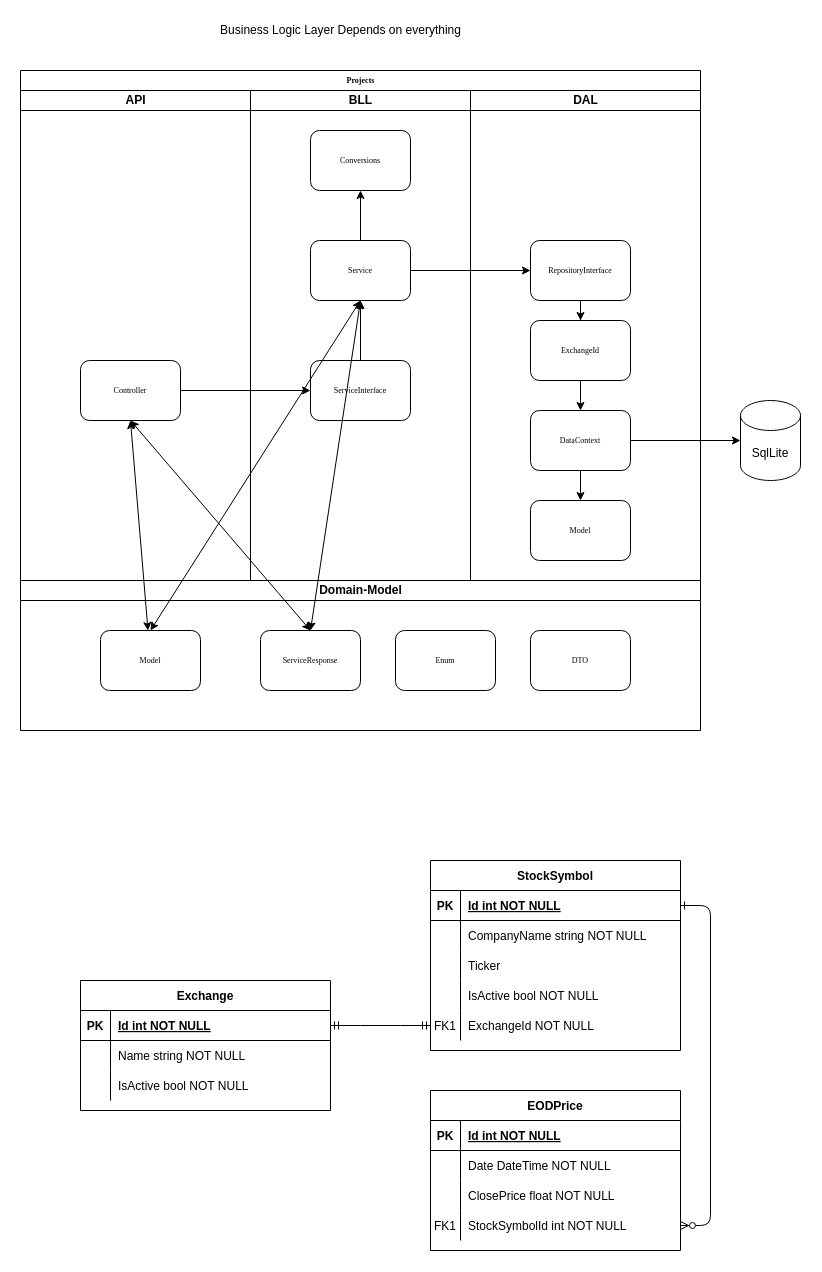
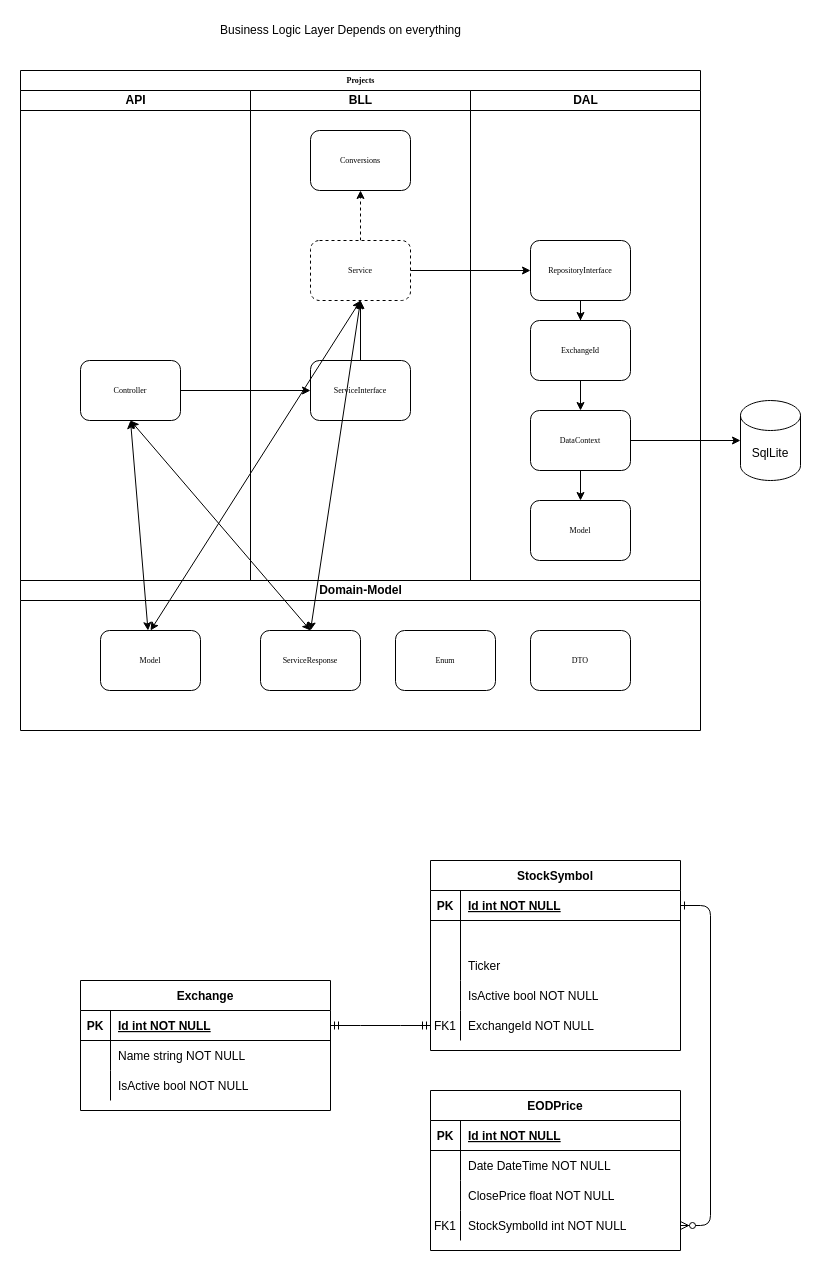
  <mxCell id="0" />
  <mxCell id="1" parent="0" />
  <mxCell id="2" value="" style="edgeStyle=entityRelationEdgeStyle;endArrow=ERzeroToMany;startArrow=ERone;endFill=1;startFill=0;" parent="1" source="4" target="29" edge="1"><mxGeometry width="100" height="100" relative="1" as="geometry"><mxPoint x="370" y="920" as="sourcePoint" /><mxPoint x="430" y="945" as="targetPoint" /></mxGeometry></mxCell>
  <mxCell id="3" value="StockSymbol" style="shape=table;startSize=30;container=1;collapsible=1;childLayout=tableLayout;fixedRows=1;rowLines=0;fontStyle=1;align=center;resizeLast=1;" parent="1" vertex="1"><mxGeometry x="430" y="860" width="250" height="190" as="geometry" /></mxCell>
  <mxCell id="4" value="" style="shape=partialRectangle;collapsible=0;dropTarget=0;pointerEvents=0;fillColor=none;points=[[0,0.5],[1,0.5]];portConstraint=eastwest;top=0;left=0;right=0;bottom=1;" parent="3" vertex="1"><mxGeometry y="30" width="250" height="30" as="geometry" /></mxCell>
  <mxCell id="5" value="PK" style="shape=partialRectangle;overflow=hidden;connectable=0;fillColor=none;top=0;left=0;bottom=0;right=0;fontStyle=1;" parent="4" vertex="1"><mxGeometry width="30" height="30" as="geometry"><mxRectangle width="30" height="30" as="alternateBounds" /></mxGeometry></mxCell>
  <mxCell id="6" value="Id int NOT NULL" style="shape=partialRectangle;overflow=hidden;connectable=0;fillColor=none;top=0;left=0;bottom=0;right=0;align=left;spacingLeft=6;fontStyle=5;" parent="4" vertex="1"><mxGeometry x="30" width="220" height="30" as="geometry"><mxRectangle width="220" height="30" as="alternateBounds" /></mxGeometry></mxCell>
  <mxCell id="7" value="" style="shape=partialRectangle;collapsible=0;dropTarget=0;pointerEvents=0;fillColor=none;points=[[0,0.5],[1,0.5]];portConstraint=eastwest;top=0;left=0;right=0;bottom=0;" parent="3" vertex="1"><mxGeometry y="60" width="250" height="30" as="geometry" /></mxCell>
  <mxCell id="8" value="" style="shape=partialRectangle;overflow=hidden;connectable=0;fillColor=none;top=0;left=0;bottom=0;right=0;" parent="7" vertex="1"><mxGeometry width="30" height="30" as="geometry"><mxRectangle width="30" height="30" as="alternateBounds" /></mxGeometry></mxCell>
- <mxCell id="9" value="CompanyName string NOT NULL" style="shape=partialRectangle;overflow=hidden;connectable=0;fillColor=none;top=0;left=0;bottom=0;right=0;align=left;spacingLeft=6;" parent="7" vertex="1"><mxGeometry x="30" width="220" height="30" as="geometry"><mxRectangle width="220" height="30" as="alternateBounds" /></mxGeometry></mxCell>
  <mxCell id="10" value="" style="shape=partialRectangle;collapsible=0;dropTarget=0;pointerEvents=0;fillColor=none;points=[[0,0.5],[1,0.5]];portConstraint=eastwest;top=0;left=0;right=0;bottom=0;" parent="3" vertex="1"><mxGeometry y="90" width="250" height="30" as="geometry" /></mxCell>
  <mxCell id="11" value="" style="shape=partialRectangle;overflow=hidden;connectable=0;fillColor=none;top=0;left=0;bottom=0;right=0;" parent="10" vertex="1"><mxGeometry width="30" height="30" as="geometry"><mxRectangle width="30" height="30" as="alternateBounds" /></mxGeometry></mxCell>
  <mxCell id="12" value="Ticker" style="shape=partialRectangle;overflow=hidden;connectable=0;fillColor=none;top=0;left=0;bottom=0;right=0;align=left;spacingLeft=6;" parent="10" vertex="1"><mxGeometry x="30" width="220" height="30" as="geometry"><mxRectangle width="220" height="30" as="alternateBounds" /></mxGeometry></mxCell>
  <mxCell id="13" value="" style="shape=partialRectangle;collapsible=0;dropTarget=0;pointerEvents=0;fillColor=none;points=[[0,0.5],[1,0.5]];portConstraint=eastwest;top=0;left=0;right=0;bottom=0;" parent="3" vertex="1"><mxGeometry y="120" width="250" height="30" as="geometry" /></mxCell>
  <mxCell id="14" value="" style="shape=partialRectangle;overflow=hidden;connectable=0;fillColor=none;top=0;left=0;bottom=0;right=0;" parent="13" vertex="1"><mxGeometry width="30" height="30" as="geometry"><mxRectangle width="30" height="30" as="alternateBounds" /></mxGeometry></mxCell>
  <mxCell id="15" value="IsActive bool NOT NULL" style="shape=partialRectangle;overflow=hidden;connectable=0;fillColor=none;top=0;left=0;bottom=0;right=0;align=left;spacingLeft=6;" parent="13" vertex="1"><mxGeometry x="30" width="220" height="30" as="geometry"><mxRectangle width="220" height="30" as="alternateBounds" /></mxGeometry></mxCell>
  <mxCell id="16" value="" style="shape=partialRectangle;collapsible=0;dropTarget=0;pointerEvents=0;fillColor=none;points=[[0,0.5],[1,0.5]];portConstraint=eastwest;top=0;left=0;right=0;bottom=0;" parent="3" vertex="1"><mxGeometry y="150" width="250" height="30" as="geometry" /></mxCell>
  <mxCell id="17" value="FK1" style="shape=partialRectangle;overflow=hidden;connectable=0;fillColor=none;top=0;left=0;bottom=0;right=0;" parent="16" vertex="1"><mxGeometry width="30" height="30" as="geometry"><mxRectangle width="30" height="30" as="alternateBounds" /></mxGeometry></mxCell>
  <mxCell id="18" value="ExchangeId NOT NULL" style="shape=partialRectangle;overflow=hidden;connectable=0;fillColor=none;top=0;left=0;bottom=0;right=0;align=left;spacingLeft=6;" parent="16" vertex="1"><mxGeometry x="30" width="220" height="30" as="geometry"><mxRectangle width="220" height="30" as="alternateBounds" /></mxGeometry></mxCell>
  <mxCell id="19" value="EODPrice" style="shape=table;startSize=30;container=1;collapsible=1;childLayout=tableLayout;fixedRows=1;rowLines=0;fontStyle=1;align=center;resizeLast=1;" parent="1" vertex="1"><mxGeometry x="430" y="1090" width="250" height="160" as="geometry" /></mxCell>
  <mxCell id="20" value="" style="shape=partialRectangle;collapsible=0;dropTarget=0;pointerEvents=0;fillColor=none;points=[[0,0.5],[1,0.5]];portConstraint=eastwest;top=0;left=0;right=0;bottom=1;" parent="19" vertex="1"><mxGeometry y="30" width="250" height="30" as="geometry" /></mxCell>
  <mxCell id="21" value="PK" style="shape=partialRectangle;overflow=hidden;connectable=0;fillColor=none;top=0;left=0;bottom=0;right=0;fontStyle=1;" parent="20" vertex="1"><mxGeometry width="30" height="30" as="geometry"><mxRectangle width="30" height="30" as="alternateBounds" /></mxGeometry></mxCell>
  <mxCell id="22" value="Id int NOT NULL " style="shape=partialRectangle;overflow=hidden;connectable=0;fillColor=none;top=0;left=0;bottom=0;right=0;align=left;spacingLeft=6;fontStyle=5;" parent="20" vertex="1"><mxGeometry x="30" width="220" height="30" as="geometry"><mxRectangle width="220" height="30" as="alternateBounds" /></mxGeometry></mxCell>
  <mxCell id="23" value="" style="shape=partialRectangle;collapsible=0;dropTarget=0;pointerEvents=0;fillColor=none;points=[[0,0.5],[1,0.5]];portConstraint=eastwest;top=0;left=0;right=0;bottom=0;" parent="19" vertex="1"><mxGeometry y="60" width="250" height="30" as="geometry" /></mxCell>
  <mxCell id="24" value="" style="shape=partialRectangle;overflow=hidden;connectable=0;fillColor=none;top=0;left=0;bottom=0;right=0;" parent="23" vertex="1"><mxGeometry width="30" height="30" as="geometry"><mxRectangle width="30" height="30" as="alternateBounds" /></mxGeometry></mxCell>
  <mxCell id="25" value="Date DateTime NOT NULL" style="shape=partialRectangle;overflow=hidden;connectable=0;fillColor=none;top=0;left=0;bottom=0;right=0;align=left;spacingLeft=6;" parent="23" vertex="1"><mxGeometry x="30" width="220" height="30" as="geometry"><mxRectangle width="220" height="30" as="alternateBounds" /></mxGeometry></mxCell>
  <mxCell id="26" value="" style="shape=partialRectangle;collapsible=0;dropTarget=0;pointerEvents=0;fillColor=none;points=[[0,0.5],[1,0.5]];portConstraint=eastwest;top=0;left=0;right=0;bottom=0;" parent="19" vertex="1"><mxGeometry y="90" width="250" height="30" as="geometry" /></mxCell>
  <mxCell id="27" value="" style="shape=partialRectangle;overflow=hidden;connectable=0;fillColor=none;top=0;left=0;bottom=0;right=0;" parent="26" vertex="1"><mxGeometry width="30" height="30" as="geometry"><mxRectangle width="30" height="30" as="alternateBounds" /></mxGeometry></mxCell>
  <mxCell id="28" value="ClosePrice float NOT NULL" style="shape=partialRectangle;overflow=hidden;connectable=0;fillColor=none;top=0;left=0;bottom=0;right=0;align=left;spacingLeft=6;" parent="26" vertex="1"><mxGeometry x="30" width="220" height="30" as="geometry"><mxRectangle width="220" height="30" as="alternateBounds" /></mxGeometry></mxCell>
  <mxCell id="29" value="" style="shape=partialRectangle;collapsible=0;dropTarget=0;pointerEvents=0;fillColor=none;points=[[0,0.5],[1,0.5]];portConstraint=eastwest;top=0;left=0;right=0;bottom=0;" parent="19" vertex="1"><mxGeometry y="120" width="250" height="30" as="geometry" /></mxCell>
  <mxCell id="30" value="FK1" style="shape=partialRectangle;overflow=hidden;connectable=0;fillColor=none;top=0;left=0;bottom=0;right=0;" parent="29" vertex="1"><mxGeometry width="30" height="30" as="geometry"><mxRectangle width="30" height="30" as="alternateBounds" /></mxGeometry></mxCell>
  <mxCell id="31" value="StockSymbolId int NOT NULL" style="shape=partialRectangle;overflow=hidden;connectable=0;fillColor=none;top=0;left=0;bottom=0;right=0;align=left;spacingLeft=6;" parent="29" vertex="1"><mxGeometry x="30" width="220" height="30" as="geometry"><mxRectangle width="220" height="30" as="alternateBounds" /></mxGeometry></mxCell>
  <mxCell id="32" value="Exchange" style="shape=table;startSize=30;container=1;collapsible=1;childLayout=tableLayout;fixedRows=1;rowLines=0;fontStyle=1;align=center;resizeLast=1;" parent="1" vertex="1"><mxGeometry x="80" y="980" width="250" height="130" as="geometry" /></mxCell>
  <mxCell id="33" value="" style="shape=partialRectangle;collapsible=0;dropTarget=0;pointerEvents=0;fillColor=none;points=[[0,0.5],[1,0.5]];portConstraint=eastwest;top=0;left=0;right=0;bottom=1;" parent="32" vertex="1"><mxGeometry y="30" width="250" height="30" as="geometry" /></mxCell>
  <mxCell id="34" value="PK" style="shape=partialRectangle;overflow=hidden;connectable=0;fillColor=none;top=0;left=0;bottom=0;right=0;fontStyle=1;" parent="33" vertex="1"><mxGeometry width="30" height="30" as="geometry"><mxRectangle width="30" height="30" as="alternateBounds" /></mxGeometry></mxCell>
  <mxCell id="35" value="Id int NOT NULL" style="shape=partialRectangle;overflow=hidden;connectable=0;fillColor=none;top=0;left=0;bottom=0;right=0;align=left;spacingLeft=6;fontStyle=5;" parent="33" vertex="1"><mxGeometry x="30" width="220" height="30" as="geometry"><mxRectangle width="220" height="30" as="alternateBounds" /></mxGeometry></mxCell>
  <mxCell id="36" value="" style="shape=partialRectangle;collapsible=0;dropTarget=0;pointerEvents=0;fillColor=none;points=[[0,0.5],[1,0.5]];portConstraint=eastwest;top=0;left=0;right=0;bottom=0;" parent="32" vertex="1"><mxGeometry y="60" width="250" height="30" as="geometry" /></mxCell>
  <mxCell id="37" value="" style="shape=partialRectangle;overflow=hidden;connectable=0;fillColor=none;top=0;left=0;bottom=0;right=0;" parent="36" vertex="1"><mxGeometry width="30" height="30" as="geometry"><mxRectangle width="30" height="30" as="alternateBounds" /></mxGeometry></mxCell>
  <mxCell id="38" value="Name string NOT NULL" style="shape=partialRectangle;overflow=hidden;connectable=0;fillColor=none;top=0;left=0;bottom=0;right=0;align=left;spacingLeft=6;" parent="36" vertex="1"><mxGeometry x="30" width="220" height="30" as="geometry"><mxRectangle width="220" height="30" as="alternateBounds" /></mxGeometry></mxCell>
  <mxCell id="39" value="" style="shape=partialRectangle;collapsible=0;dropTarget=0;pointerEvents=0;fillColor=none;points=[[0,0.5],[1,0.5]];portConstraint=eastwest;top=0;left=0;right=0;bottom=0;" parent="32" vertex="1"><mxGeometry y="90" width="250" height="30" as="geometry" /></mxCell>
  <mxCell id="40" value="" style="shape=partialRectangle;overflow=hidden;connectable=0;fillColor=none;top=0;left=0;bottom=0;right=0;" parent="39" vertex="1"><mxGeometry width="30" height="30" as="geometry"><mxRectangle width="30" height="30" as="alternateBounds" /></mxGeometry></mxCell>
  <mxCell id="41" value="IsActive bool NOT NULL" style="shape=partialRectangle;overflow=hidden;connectable=0;fillColor=none;top=0;left=0;bottom=0;right=0;align=left;spacingLeft=6;" parent="39" vertex="1"><mxGeometry x="30" width="220" height="30" as="geometry"><mxRectangle width="220" height="30" as="alternateBounds" /></mxGeometry></mxCell>
  <mxCell id="42" value="" style="edgeStyle=entityRelationEdgeStyle;fontSize=12;html=1;endArrow=ERmandOne;startArrow=ERmandOne;rounded=0;exitX=1;exitY=0.5;exitDx=0;exitDy=0;entryX=0;entryY=0.5;entryDx=0;entryDy=0;" parent="1" source="33" target="16" edge="1"><mxGeometry width="100" height="100" relative="1" as="geometry"><mxPoint x="370" y="1070" as="sourcePoint" /><mxPoint x="470" y="970" as="targetPoint" /></mxGeometry></mxCell>
  <mxCell id="43" value="" style="edgeStyle=orthogonalEdgeStyle;rounded=0;orthogonalLoop=1;jettySize=auto;html=1;" parent="1" edge="1"><mxGeometry relative="1" as="geometry"><mxPoint x="630" y="440" as="sourcePoint" /></mxGeometry></mxCell>
  <mxCell id="44" value="Projects" style="swimlane;html=1;childLayout=stackLayout;startSize=20;rounded=0;shadow=0;labelBackgroundColor=none;strokeWidth=1;fontFamily=Verdana;fontSize=8;align=center;" vertex="1" parent="1"><mxGeometry x="20" y="70" width="680" height="510" as="geometry" /></mxCell>
  <mxCell id="45" style="edgeStyle=orthogonalEdgeStyle;rounded=1;html=1;labelBackgroundColor=none;startArrow=none;startFill=0;startSize=5;endArrow=classicThin;endFill=1;endSize=5;jettySize=auto;orthogonalLoop=1;strokeWidth=1;fontFamily=Verdana;fontSize=8" edge="1" parent="44"><mxGeometry relative="1" as="geometry"><Array as="points"><mxPoint x="80" y="650" /><mxPoint x="490" y="650" /><mxPoint x="490" y="610" /></Array><mxPoint x="510" y="610" as="targetPoint" /></mxGeometry></mxCell>
  <mxCell id="46" style="edgeStyle=orthogonalEdgeStyle;rounded=1;html=1;labelBackgroundColor=none;startArrow=none;startFill=0;startSize=5;endArrow=classicThin;endFill=1;endSize=5;jettySize=auto;orthogonalLoop=1;strokeWidth=1;fontFamily=Verdana;fontSize=8" edge="1" parent="44"><mxGeometry relative="1" as="geometry"><mxPoint x="510" y="610" as="targetPoint" /></mxGeometry></mxCell>
  <mxCell id="47" value="API" style="swimlane;html=1;startSize=20;" vertex="1" parent="44"><mxGeometry y="20" width="230" height="490" as="geometry" /></mxCell>
  <mxCell id="48" value="Controller" style="rounded=1;whiteSpace=wrap;html=1;shadow=0;labelBackgroundColor=none;strokeWidth=1;fontFamily=Verdana;fontSize=8;align=center;" vertex="1" parent="47"><mxGeometry x="60" y="270" width="100" height="60" as="geometry" /></mxCell>
  <mxCell id="49" value="BLL" style="swimlane;html=1;startSize=20;" vertex="1" parent="44"><mxGeometry x="230" y="20" width="220" height="490" as="geometry" /></mxCell>
  <mxCell id="50" value="" style="edgeStyle=orthogonalEdgeStyle;rounded=0;orthogonalLoop=1;jettySize=auto;html=1;" edge="1" parent="49" source="51" target="53"><mxGeometry relative="1" as="geometry" /></mxCell>
  <mxCell id="51" value="ServiceInterface" style="rounded=1;whiteSpace=wrap;html=1;shadow=0;labelBackgroundColor=none;strokeWidth=1;fontFamily=Verdana;fontSize=8;align=center;" vertex="1" parent="49"><mxGeometry x="60" y="270" width="100" height="60" as="geometry" /></mxCell>
- <mxCell id="52" value="" style="edgeStyle=orthogonalEdgeStyle;rounded=0;orthogonalLoop=1;jettySize=auto;html=1;" edge="1" parent="49" source="53" target="54"><mxGeometry relative="1" as="geometry" /></mxCell>
- <mxCell id="53" value="&lt;span style=&quot;&quot;&gt;Service&lt;/span&gt;" style="rounded=1;whiteSpace=wrap;html=1;shadow=0;labelBackgroundColor=none;strokeWidth=1;fontFamily=Verdana;fontSize=8;align=center;" vertex="1" parent="49"><mxGeometry x="60" y="150" width="100" height="60" as="geometry" /></mxCell>
+ <mxCell id="52" value="" style="edgeStyle=orthogonalEdgeStyle;rounded=0;orthogonalLoop=1;jettySize=auto;html=1;dashed=1;" edge="1" parent="49" source="53" target="54"><mxGeometry relative="1" as="geometry" /></mxCell>
+ <mxCell id="53" value="&lt;span style=&quot;&quot;&gt;Service&lt;/span&gt;" style="rounded=1;whiteSpace=wrap;html=1;shadow=0;labelBackgroundColor=none;strokeWidth=1;fontFamily=Verdana;fontSize=8;align=center;dashed=1;" vertex="1" parent="49"><mxGeometry x="60" y="150" width="100" height="60" as="geometry" /></mxCell>
  <mxCell id="54" value="&lt;span style=&quot;&quot;&gt;Conversions&lt;/span&gt;" style="rounded=1;whiteSpace=wrap;html=1;shadow=0;labelBackgroundColor=none;strokeWidth=1;fontFamily=Verdana;fontSize=8;align=center;" vertex="1" parent="49"><mxGeometry x="60" y="40" width="100" height="60" as="geometry" /></mxCell>
  <mxCell id="55" value="DAL" style="swimlane;html=1;startSize=20;" vertex="1" parent="44"><mxGeometry x="450" y="20" width="230" height="490" as="geometry" /></mxCell>
  <mxCell id="56" value="RepositoryInterface" style="rounded=1;whiteSpace=wrap;html=1;shadow=0;labelBackgroundColor=none;strokeWidth=1;fontFamily=Verdana;fontSize=8;align=center;" vertex="1" parent="55"><mxGeometry x="60" y="150" width="100" height="60" as="geometry" /></mxCell>
  <mxCell id="57" style="edgeStyle=orthogonalEdgeStyle;rounded=1;html=1;labelBackgroundColor=none;startArrow=none;startFill=0;startSize=5;endArrow=classicThin;endFill=1;endSize=5;jettySize=auto;orthogonalLoop=1;strokeWidth=1;fontFamily=Verdana;fontSize=8" edge="1" parent="55"><mxGeometry relative="1" as="geometry"><mxPoint x="80" y="620" as="sourcePoint" /></mxGeometry></mxCell>
  <mxCell id="58" value="" style="edgeStyle=orthogonalEdgeStyle;rounded=0;orthogonalLoop=1;jettySize=auto;html=1;" edge="1" parent="55" source="59" target="62"><mxGeometry relative="1" as="geometry" /></mxCell>
  <mxCell id="59" value="ExchangeId" style="rounded=1;whiteSpace=wrap;html=1;shadow=0;labelBackgroundColor=none;strokeWidth=1;fontFamily=Verdana;fontSize=8;align=center;" vertex="1" parent="55"><mxGeometry x="60" y="230" width="100" height="60" as="geometry" /></mxCell>
  <mxCell id="60" value="" style="edgeStyle=orthogonalEdgeStyle;rounded=0;orthogonalLoop=1;jettySize=auto;html=1;" edge="1" parent="55" source="56" target="59"><mxGeometry relative="1" as="geometry" /></mxCell>
  <mxCell id="61" value="" style="edgeStyle=orthogonalEdgeStyle;rounded=0;orthogonalLoop=1;jettySize=auto;html=1;" edge="1" parent="55" source="62" target="63"><mxGeometry relative="1" as="geometry" /></mxCell>
  <mxCell id="62" value="DataContext" style="rounded=1;whiteSpace=wrap;html=1;shadow=0;labelBackgroundColor=none;strokeWidth=1;fontFamily=Verdana;fontSize=8;align=center;" vertex="1" parent="55"><mxGeometry x="60" y="320" width="100" height="60" as="geometry" /></mxCell>
  <mxCell id="63" value="Model" style="rounded=1;whiteSpace=wrap;html=1;shadow=0;labelBackgroundColor=none;strokeWidth=1;fontFamily=Verdana;fontSize=8;align=center;" vertex="1" parent="55"><mxGeometry x="60" y="410" width="100" height="60" as="geometry" /></mxCell>
  <mxCell id="64" style="edgeStyle=orthogonalEdgeStyle;rounded=0;orthogonalLoop=1;jettySize=auto;html=1;entryX=0;entryY=0.5;entryDx=0;entryDy=0;" edge="1" parent="44" source="48" target="51"><mxGeometry relative="1" as="geometry" /></mxCell>
  <mxCell id="65" style="edgeStyle=orthogonalEdgeStyle;rounded=0;orthogonalLoop=1;jettySize=auto;html=1;entryX=0;entryY=0.5;entryDx=0;entryDy=0;" edge="1" parent="44" source="53" target="56"><mxGeometry relative="1" as="geometry" /></mxCell>
  <mxCell id="66" value="Domain-Model" style="swimlane;html=1;startSize=20;" vertex="1" parent="1"><mxGeometry x="20" y="580" width="680" height="150" as="geometry" /></mxCell>
  <mxCell id="67" value="ServiceResponse" style="rounded=1;whiteSpace=wrap;html=1;shadow=0;labelBackgroundColor=none;strokeWidth=1;fontFamily=Verdana;fontSize=8;align=center;" vertex="1" parent="66"><mxGeometry x="240" y="50" width="100" height="60" as="geometry" /></mxCell>
  <mxCell id="68" value="Model" style="rounded=1;whiteSpace=wrap;html=1;shadow=0;labelBackgroundColor=none;strokeWidth=1;fontFamily=Verdana;fontSize=8;align=center;" vertex="1" parent="66"><mxGeometry x="80" y="50" width="100" height="60" as="geometry" /></mxCell>
  <mxCell id="69" value="DTO" style="rounded=1;whiteSpace=wrap;html=1;shadow=0;labelBackgroundColor=none;strokeWidth=1;fontFamily=Verdana;fontSize=8;align=center;" vertex="1" parent="66"><mxGeometry x="510" y="50" width="100" height="60" as="geometry" /></mxCell>
  <mxCell id="70" value="Enum" style="rounded=1;whiteSpace=wrap;html=1;shadow=0;labelBackgroundColor=none;strokeWidth=1;fontFamily=Verdana;fontSize=8;align=center;" vertex="1" parent="66"><mxGeometry x="375" y="50" width="100" height="60" as="geometry" /></mxCell>
  <mxCell id="71" value="" style="endArrow=classic;startArrow=classic;html=1;rounded=0;exitX=0.5;exitY=1;exitDx=0;exitDy=0;" edge="1" parent="1" source="48" target="68"><mxGeometry width="50" height="50" relative="1" as="geometry"><mxPoint x="460" y="490" as="sourcePoint" /><mxPoint x="510" y="440" as="targetPoint" /></mxGeometry></mxCell>
  <mxCell id="72" value="SqlLite" style="shape=cylinder3;whiteSpace=wrap;html=1;boundedLbl=1;backgroundOutline=1;size=15;" vertex="1" parent="1"><mxGeometry x="740" y="400" width="60" height="80" as="geometry" /></mxCell>
  <mxCell id="73" value="" style="edgeStyle=orthogonalEdgeStyle;rounded=0;orthogonalLoop=1;jettySize=auto;html=1;" edge="1" parent="1" source="62" target="72"><mxGeometry relative="1" as="geometry" /></mxCell>
  <mxCell id="74" value="" style="endArrow=classic;startArrow=classic;html=1;rounded=0;exitX=0.5;exitY=1;exitDx=0;exitDy=0;entryX=0.5;entryY=0;entryDx=0;entryDy=0;" edge="1" parent="1" source="53" target="68"><mxGeometry width="50" height="50" relative="1" as="geometry"><mxPoint x="140" y="200" as="sourcePoint" /><mxPoint x="110" y="670" as="targetPoint" /></mxGeometry></mxCell>
  <mxCell id="75" value="" style="endArrow=classic;startArrow=classic;html=1;rounded=0;exitX=0.5;exitY=1;exitDx=0;exitDy=0;entryX=0.5;entryY=0;entryDx=0;entryDy=0;" edge="1" parent="1" source="53" target="67"><mxGeometry width="50" height="50" relative="1" as="geometry"><mxPoint x="370" y="300" as="sourcePoint" /><mxPoint x="160" y="640" as="targetPoint" /></mxGeometry></mxCell>
  <mxCell id="76" value="" style="endArrow=classic;startArrow=classic;html=1;rounded=0;entryX=0.5;entryY=0;entryDx=0;entryDy=0;exitX=0.5;exitY=1;exitDx=0;exitDy=0;" edge="1" parent="1" source="48" target="67"><mxGeometry width="50" height="50" relative="1" as="geometry"><mxPoint x="130" y="190" as="sourcePoint" /><mxPoint x="320" y="640" as="targetPoint" /></mxGeometry></mxCell>
  <mxCell id="77" value="Business Logic Layer Depends on everything" style="text;html=1;align=center;verticalAlign=middle;resizable=0;points=[];autosize=1;strokeColor=none;fillColor=none;" vertex="1" parent="1"><mxGeometry x="210" width="260" height="20" as="geometry" y="20" /></mxCell>
